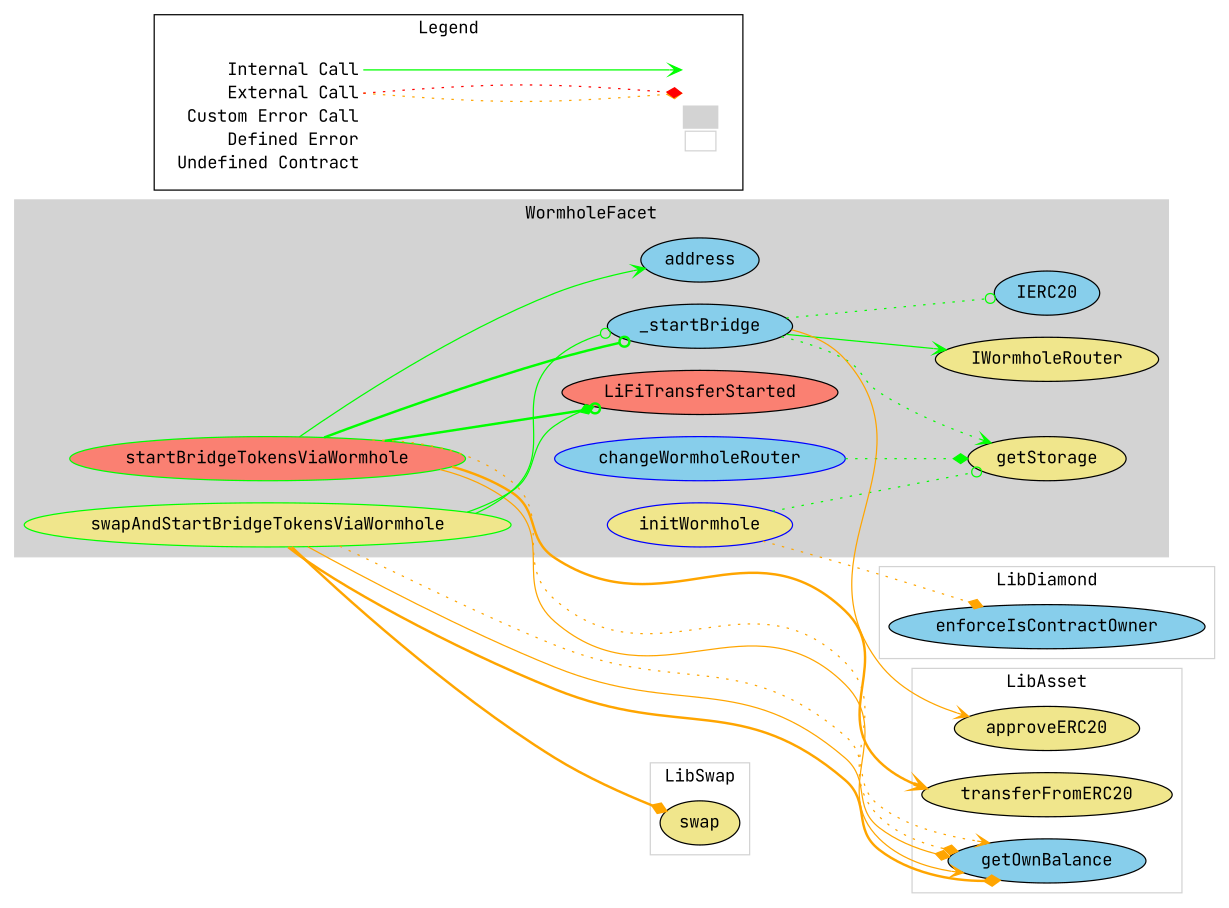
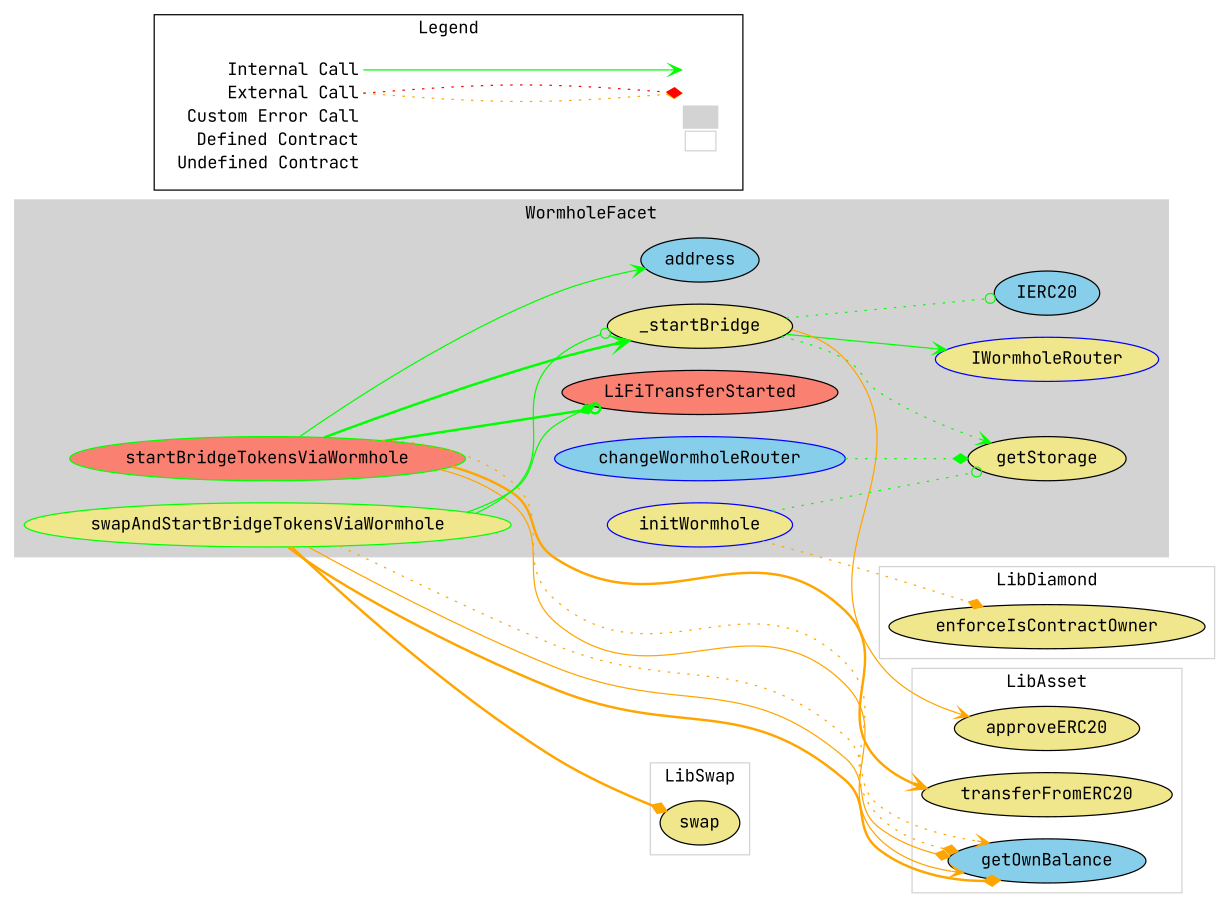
  digraph {
    compound=true
    fontname="JetBrains Mono"
    rankdir=LR
    node [fillcolor=khaki fontname="JetBrains Mono" style=filled]
    edge [arrowhead=diamond color=green fontname="JetBrains Mono" style=dotted]
    n1 [color=blue label=initWormhole]
    n2 [color=green fillcolor=salmon label=startBridgeTokensViaWormhole]
    n3 [color=green label=swapAndStartBridgeTokensViaWormhole]
    n4 [color=blue fillcolor=skyblue label=changeWormholeRouter]
-   n5 [fillcolor=skyblue label=_startBridge]
+   n5 [label=_startBridge]
    n6 [label=getStorage]
    n7 [fillcolor=skyblue label=address]
    n8 [fillcolor=salmon label=LiFiTransferStarted]
    n9 [fillcolor=skyblue label=IERC20]
-   n10 [label=IWormholeRouter]
-   n11 [fillcolor=skyblue label=enforceIsContractOwner]
+   n10 [label=IWormholeRouter color=blue]
+   n11 [label=enforceIsContractOwner]
    n12 [fillcolor=skyblue label=getOwnBalance]
    n13 [label=transferFromERC20]
    n14 [label=approveERC20]
    n15 [label=swap]
-   n16 [label=<<table border="0" cellpadding="2" cellspacing="0" cellborder="0">   <tr><td align="right" port="i1">Internal Call</td></tr>   <tr><td align="right" port="i2">External Call</td></tr>   <tr><td align="right" port="i2">Custom Error Call</td></tr>   <tr><td align="right" port="i3">Defined Error</td></tr>   <tr><td align="right" port="i4">Undefined Contract</td></tr>   </table>> shape=plaintext fillcolor="" style=""]
+   n16 [label=<<table border="0" cellpadding="2" cellspacing="0" cellborder="0">   <tr><td align="right" port="i1">Internal Call</td></tr>   <tr><td align="right" port="i2">External Call</td></tr>   <tr><td align="right" port="i2">Custom Error Call</td></tr>   <tr><td align="right" port="i3">Defined Contract</td></tr>   <tr><td align="right" port="i4">Undefined Contract</td></tr>   </table>> shape=plaintext fillcolor="" style=""]
    n17 [label=<<table border="0" cellpadding="2" cellspacing="0" cellborder="0">   <tr><td port="i1">&nbsp;&nbsp;&nbsp;</td></tr>   <tr><td port="i2">&nbsp;&nbsp;&nbsp;</td></tr>   <tr><td port="i3" bgcolor="lightgray">&nbsp;&nbsp;&nbsp;</td></tr>   <tr><td port="i4">     <table border="1" cellborder="0" cellspacing="0" cellpadding="7" color="lightgray">       <tr>        <td></td>       </tr>      </table>   </td></tr>   </table>> shape=plaintext fillcolor="" style=""]
    subgraph cluster_1 {
      bgcolor=lightgray
      color=lightgray
      label=WormholeFacet
      style=filled
      n1
      n2
      n3
      n4
      n5
      n6
      n7
      n8
      n9
      n10
    }
    subgraph cluster_2 {
      color=lightgray
      label=LibDiamond
      n11
    }
    subgraph cluster_3 {
      color=lightgray
      label=LibAsset
      n12
      n13
      n14
    }
    subgraph cluster_4 {
      color=lightgray
      label=LibSwap
      n15
    }
    subgraph cluster_5 {
      label=Legend
      n16
      n17
    }
    n1 -> n6 [arrowhead=odot]
    n1 -> n11 [color=orange]
-   n2 -> n5 [arrowhead=odot style=bold]
+   n2 -> n5 [arrowhead=vee style=bold]
    n2 -> n7 [arrowhead=vee style=solid]
    n2 -> n8 [arrowhead=odot style=bold]
    n2 -> n12 [arrowhead=vee color=orange style=solid]
    n2 -> n12 [color=orange]
    n2 -> n13 [arrowhead=vee color=orange style=bold]
    n3 -> n5 [arrowhead=odot style=solid]
    n3 -> n8 [style=solid]
    n3 -> n12 [color=orange style=bold]
    n3 -> n12 [color=orange style=solid]
    n3 -> n12 [arrowhead=vee color=orange]
    n3 -> n15 [color=orange style=bold]
    n4 -> n6
    n5 -> n6 [arrowhead=vee]
    n5 -> n9 [arrowhead=odot]
    n5 -> n10 [arrowhead=vee style=solid]
    n5 -> n14 [arrowhead=vee color=orange style=solid]
    n16 -> n17 [arrowhead=vee headport="i1:w" style=solid tailport="i1:e"]
    n16 -> n17 [color=orange headport="i2:w" tailport="i2:e"]
    n16 -> n17 [color=red headport="i2:w" tailport="i2:e"]
  }
